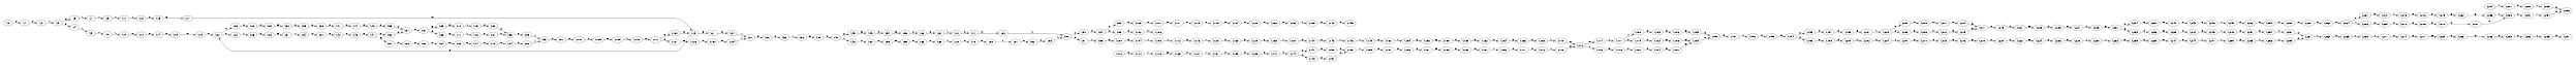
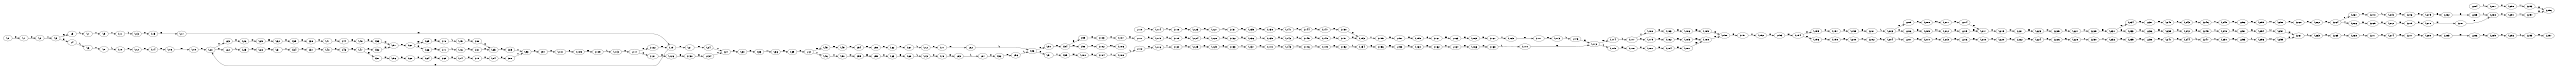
  strict digraph {
    rankdir=LR
    S0
    S1
    S2
    S3
    S4
    S5
    S6
    S7
    S8
    S9
    S10
    S11
    S12
    S13
    S14
    S15
    S16
    S17
    S18
    S19
    S20
    S21
    S22
    S23
    S24
    S25
    S26
    S27
    S28
    S29
    S30
    S31
    S32
    S33
    S34
    S35
    S36
    S37
    S38
    S39
    S40
    S41
    S42
    S43
    S44
    S45
    S46
    S47
    S48
    S49
    S50
    S51
    S52
    S53
    S54
    S55
    S56
    S57
    S58
    S59
    S60
    S61
    S62
    S63
    S64
    S65
    S66
    S67
    S68
    S69
    S70
    S71
    S72
    S73
    S74
    S75
    S76
    S77
    S78
    S79
    S80
    S81
    S82
    S83
    S84
    S85
    S86
    S87
    S88
    S89
    S90
    S91
    S92
    S93
    S94
    S95
    S96
    S97
    S98
    S99
    S100
    S101
    S102
    S103
    S104
    S105
    S106
    S107
    S108
    S109
    S111
    S112
    S113
    S110
    S114
    S115
    S116
    S117
    S118
    S119
    S120
    S121
    S122
    S123
    S124
    S125
    S126
    S127
    S128
    S129
    S130
    S131
    S132
    S133
    S134
    S135
    S136
    S137
    S138
    S139
    S140
    S141
    S142
    S143
    S144
    S145
    S146
    S147
    S148
    S149
    S150
    S151
    S152
    S153
    S154
    S155
    S156
    S157
    S158
    S159
    S160
    S161
    S162
    S163
    S164
    S165
    S166
    S167
    S168
    S169
    S170
    S171
    S172
    S173
    S174
    S175
    S176
    S177
    S178
    S179
    S180
    S181
    S182
    S183
    S184
    S185
    S186
    S187
    S188
    S189
    S190
    S191
    S192
    S193
    S194
    S195
    S196
    S197
    S198
    S199
    S200
    S201
    S202
    S203
    S204
    S205
    S206
    S207
    S208
    S209
    S210
    S211
    S212
    S213
    S214
    S215
    S216
    S217
    S218
    S219
    S220
    S221
    S222
    S223
    S224
    S225
    S226
    S227
    S228
    S229
    S230
    S231
    S232
    S233
    S234
    S235
    S236
    S237
    S238
    S239
    S240
    S241
    S242
    S243
    S244
    S245
    S246
    S247
    S248
    S249
    S250
    S251
    S252
    S253
    S254
    S255
    S256
    S257
    S258
    S259
    S261
    S260
    S262
    S263
    S264
    S265
    S266
    S267
    S268
    S269
    S270
    S271
    S272
    S273
    S274
    S275
    S276
    S277
    S278
    S279
    S280
    S281
    S282
    S283
    S288
    S285
    S286
    S284
    S287
    S289
    S290
    S291
    S292
    S293
    S294
    S295
    S296
    S297
    S0 -> S1 [label=T]
    S1 -> S2 [label=L]
    S2 -> S3 [label=V]
    S3 -> S4 [label=T]
    S3 -> S5 [label=G]
    S4 -> S6 [label=S]
    S5 -> S7 [label=S]
    S6 -> S8 [label=V]
    S7 -> S9 [label=V]
    S8 -> S10 [label=S]
    S9 -> S11 [label=I]
    S10 -> S12 [label=A]
    S11 -> S13 [label=S]
    S12 -> S14 [label=L]
    S13 -> S15 [label=L]
    S14 -> S16 [label=F]
    S15 -> S17 [label=F]
    S16 -> S18 [label=K]
    S17 -> S19 [label=K]
    S18 -> S20 [label=D]
    S19 -> S20 [label=D]
    S19 -> S21 [label=F]
    S20 -> S22 [label=L]
    S20 -> S23 [label=W]
    S21 -> S24 [label=N]
    S22 -> S25 [label=S]
    S23 -> S26 [label=A]
    S24 -> S27 [label=V]
    S25 -> S28 [label=A]
    S26 -> S29 [label=A]
    S27 -> S30 [label=P]
    S28 -> S31 [label=H]
    S29 -> S32 [label=H]
    S30 -> S33 [label=D]
    S31 -> S34 [label=V]
    S32 -> S35 [label=A]
    S33 -> S36 [label=V]
    S34 -> S37 [label=A]
    S35 -> S38 [label=D]
    S36 -> S39 [label=R]
    S37 -> S40 [label=P]
    S38 -> S41 [label=A]
    S39 -> S42 [label=L]
    S40 -> S43 [label=T]
    S41 -> S44 [label=T]
    S42 -> S45 [label=K]
    S42 -> S46 [label=V]
    S43 -> S47 [label=F]
    S44 -> S48 [label=F]
    S45 -> S49 [label=H]
    S46 -> S50 [label=Y]
    S47 -> S51 [label=E]
    S47 -> S52 [label=D]
    S48 -> S53 [label=D]
    S49 -> S54 [label=A]
    S50 -> S55 [label=A]
    S51 -> S56 [label=A]
    S52 -> S57 [label=A]
    S53 -> S57 [label=A]
    S54 -> S58 [label=H]
    S55 -> S59 [label=H]
    S56 -> S60 [label=P]
    S57 -> S61 [label=P]
    S58 -> S62 [label=L]
    S59 -> S63 [label=L]
    S60 -> S64 [label=L]
    S61 -> S65 [label=H]
    S61 -> S66 [label=F]
    S62 -> S67 [label=D]
    S63 -> S68 [label=E]
    S64 -> S69 [label=H]
    S65 -> S70 [label=H]
    S66 -> S71 [label=H]
    S67 -> S72 [label=S]
    S68 -> S73 [label=S]
    S69 -> S74 [label=A]
    S70 -> S75 [label=S]
    S71 -> S76 [label=S]
    S72 -> S77 [label=L]
    S73 -> S78 [label=L]
    S74 -> S79 [label=A]
    S75 -> S80 [label=A]
    S76 -> S81 [label=A]
    S77 -> S82 [label=A]
    S78 -> S83 [label=K]
    S79 -> S84 [label=L]
    S80 -> S85 [label=L]
    S81 -> S85 [label=L]
    S82 -> S86 [label=S]
    S83 -> S87 [label=S]
    S84 -> S88 [label=T]
    S85 -> S89 [label=T]
    S86 -> S90 [label=L]
    S86 -> S91 [label=T]
    S87 -> S92 [label=L]
    S88 -> S93 [label=V]
    S89 -> S93 [label=V]
    S90 -> S94 [label=A]
    S91 -> S95 [label=V]
    S92 -> S96 [label=A]
    S93 -> S97 [label=L]
    S94 -> S98 [label=N]
    S94 -> S99 [label=G]
    S95 -> S100 [label=N]
    S96 -> S86 [label=S]
    S97 -> S101 [label=L]
    S98 -> S102 [label=P]
    S99 -> S103 [label=P]
    S100 -> S104 [label=D]
    S101 -> S105 [label=C]
    S102 -> S106 [label=M]
    S103 -> S107 [label=L]
    S104 -> S108 [label=I]
    S105 -> S109 [label=H]
    S107 -> S111 [label=D]
    S108 -> S112 [label=S]
    S109 -> S113 [label=S]
    S111 -> S115 [label=D]
    S112 -> S116 [label=K]
    S113 -> S117 [label=L]
    S110 -> S114 [label=D]
    S114 -> S118 [label=V]
    S115 -> S119 [label=L]
    S116 -> S120 [label=V]
    S117 -> S121 [label=L]
    S117 -> S122 [label=F]
    S118 -> S123 [label=H]
    S119 -> S124 [label=H]
    S120 -> S125 [label=A]
    S121 -> S126 [label=K]
    S122 -> S19 [label=K]
    S123 -> S127 [label=A]
    S124 -> S128 [label=G]
    S125 -> S129 [label=D]
    S126 -> S130 [label=F]
    S127 -> S131 [label=V]
    S128 -> S132 [label=A]
    S129 -> S133 [label=G]
    S130 -> S134 [label=N]
    S131 -> S135 [label=A]
    S132 -> S136 [label=A]
    S133 -> S137 [label=V]
    S134 -> S27 [label=V]
    S135 -> S138 [label=N]
    S136 -> S139 [label=S]
    S137 -> S140 [label=A]
    S138 -> S141 [label=T]
    S139 -> S142 [label=A]
    S140 -> S143 [label=A]
    S141 -> S144 [label=L]
    S142 -> S145 [label=L]
    S143 -> S146 [label=V]
    S144 -> S147 [label=A]
-   S144 -> S148 [label=A]
+   S145 -> S148 [label=A]
    S146 -> S149 [label=V]
    S147 -> S150 [label=D]
    S148 -> S151 [label=D]
    S149 -> S152 [label=K]
    S150 -> S153 [label=A]
    S151 -> S153 [label=A]
    S152 -> S154 [label=S]
    S153 -> S155 [label=V]
    S154 -> S156 [label=G]
    S155 -> S157 [label=K]
    S156 -> S158 [label=H]
    S157 -> S159 [label=K]
    S158 -> S160 [label=A]
    S159 -> S161 [label=G]
    S160 -> S162 [label=R]
    S161 -> S163 [label=H]
    S162 -> S164 [label=L]
    S163 -> S165 [label=G]
    S164 -> S166 [label=Q]
    S165 -> S167 [label=K]
    S166 -> S168 [label=A]
    S167 -> S169 [label=V]
    S168 -> S170 [label=S]
    S169 -> S171 [label=Q]
    S170 -> S172 [label=G]
    S171 -> S173 [label=A]
    S172 -> S174 [label=H]
    S172 -> S175 [label=S]
    S173 -> S176 [label=S]
    S174 -> S177 [label=S]
    S175 -> S178 [label=H]
    S176 -> S172 [label=G]
    S177 -> S179 [label=L]
    S177 -> S180 [label=V]
    S178 -> S181 [label=L]
    S179 -> S182 [label=D]
    S180 -> S183 [label=D]
    S181 -> S184 [label=D]
    S182 -> S185 [label=F]
    S183 -> S186 [label=F]
    S184 -> S187 [label=F]
    S185 -> S188 [label=H]
    S186 -> S189 [label=H]
    S187 -> S188 [label=H]
    S188 -> S190 [label=P]
    S189 -> S190 [label=P]
    S190 -> S191 [label=F]
    S191 -> S192 [label=Y]
    S192 -> S193 [label=T]
    S193 -> S194 [label=K]
    S194 -> S195 [label=T]
    S194 -> S196 [label=A]
    S195 -> S197 [label=T]
    S196 -> S198 [label=Q]
    S197 -> S199 [label=P]
    S198 -> S200 [label=P]
    S199 -> S201 [label=F]
    S200 -> S202 [label=Y]
    S201 -> S203 [label=S]
    S202 -> S204 [label=C]
    S203 -> S205 [label=L]
    S203 -> S206 [label=A]
    S204 -> S207 [label=S]
    S205 -> S208 [label=F]
    S206 -> S209 [label=F]
    S207 -> S210 [label=F]
    S208 -> S211 [label=M]
    S209 -> S212 [label=M]
    S210 -> S213 [label=L]
    S211 -> S214 [label=R]
    S212 -> S215 [label=R]
    S213 -> S216 [label=R]
    S214 -> S217 [label=E]
    S215 -> S217 [label=E]
    S216 -> S218 [label=E]
    S217 -> S219 [label=L]
    S218 -> S220 [label=L]
    S219 -> S221 [label=A]
    S220 -> S222 [label=T]
    S221 -> S223 [label=E]
    S222 -> S224 [label=E]
    S223 -> S225 [label=A]
    S224 -> S226 [label=T]
    S225 -> S227 [label=G]
    S226 -> S228 [label=G]
    S227 -> S229 [label=Y]
    S228 -> S230 [label=I]
    S229 -> S231 [label=E]
    S230 -> S232 [label=V]
    S231 -> S233 [label=G]
    S231 -> S234 [label=A]
    S232 -> S235 [label=D]
    S233 -> S236 [label=A]
    S234 -> S237 [label=G]
    S235 -> S238 [label=A]
    S236 -> S239 [label=H]
    S237 -> S240 [label=H]
    S238 -> S241 [label=Q]
    S239 -> S242 [label=A]
    S240 -> S243 [label=G]
    S241 -> S244 [label=T]
    S242 -> S245 [label=G]
    S243 -> S246 [label=G]
    S244 -> S247 [label=S]
    S245 -> S248 [label=V]
    S246 -> S249 [label=I]
    S247 -> S250 [label=I]
    S248 -> S251 [label=K]
    S249 -> S252 [label=K]
    S250 -> S253 [label=K]
    S251 -> S254 [label=G]
    S252 -> S255 [label=G]
    S253 -> S256 [label=S]
    S254 -> S257 [label=W]
    S255 -> S258 [label=W]
    S256 -> S259 [label=W]
    S257 -> S261 [label=A]
    S258 -> S260 [label=A]
    S259 -> S261 [label=L]
    S261 -> S263 [label=S]
    S260 -> S262 [label=A]
    S262 -> S264 [label=K]
    S263 -> S265 [label=L]
    S264 -> S266 [label=V]
    S264 -> S267 [label=I]
    S265 -> S268 [label=I]
    S266 -> S269 [label=N]
    S267 -> S270 [label=N]
    S268 -> S271 [label=I]
    S269 -> S272 [label=T]
    S270 -> S273 [label=S]
    S271 -> S274 [label=T]
    S272 -> S275 [label=K]
    S273 -> S276 [label=K]
    S274 -> S277 [label=R]
    S275 -> S278 [label=D]
    S276 -> S279 [label=D]
    S277 -> S280 [label=E]
    S278 -> S281 [label=A]
    S279 -> S282 [label=E]
    S280 -> S283 [label=T]
    S281 -> S288 [label=P]
    S282 -> S285 [label=G]
    S283 -> S286 [label=R]
    S288 -> S291 [label=L]
    S285 -> S288 [label=S]
    S286 -> S289 [label=T]
    S284 -> S287 [label=S]
    S287 -> S290 [label=L]
    S289 -> S292 [label=L]
    S290 -> S293 [label=V]
    S291 -> S294 [label=V]
    S292 -> S295 [label=S]
    S293 -> S296 [label=M]
    S294 -> S296 [label=M]
    S295 -> S297 [label=M]
  }
